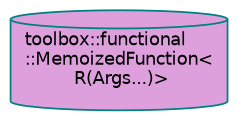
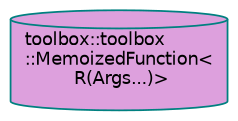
  digraph {
    rankdir=LR
-   n1 [color=teal fillcolor=plum fontname=Helvetica fontsize=10 height=0.2 label="toolbox::functional\l::MemoizedFunction\<\l R(Args...)\>" shape=cylinder style=filled width=0.4]
+   n1 [color=teal fillcolor=plum fontname=Helvetica fontsize=10 height=0.2 label="toolbox::toolbox\l::MemoizedFunction\<\l R(Args...)\>" shape=cylinder style=filled width=0.4]
  }
